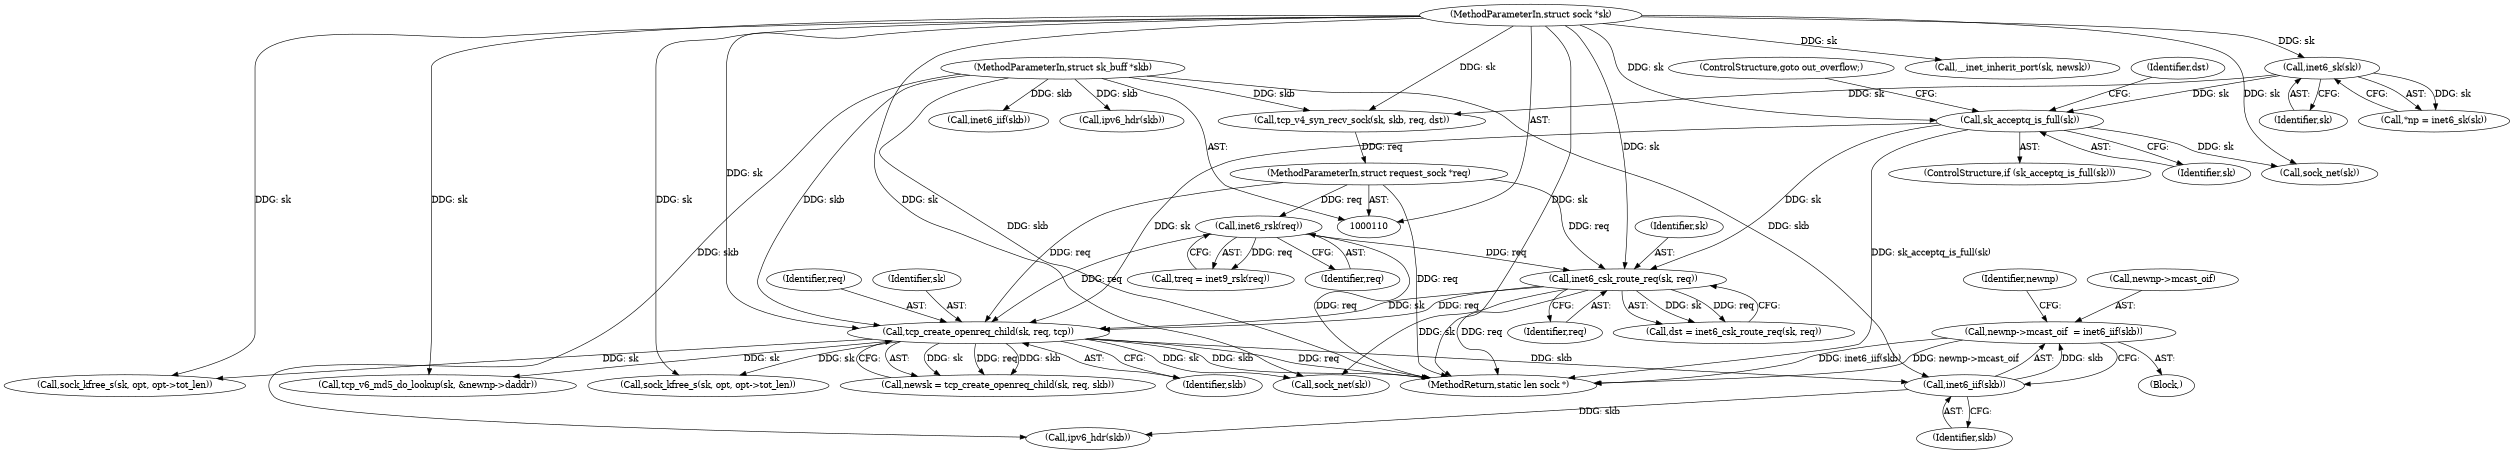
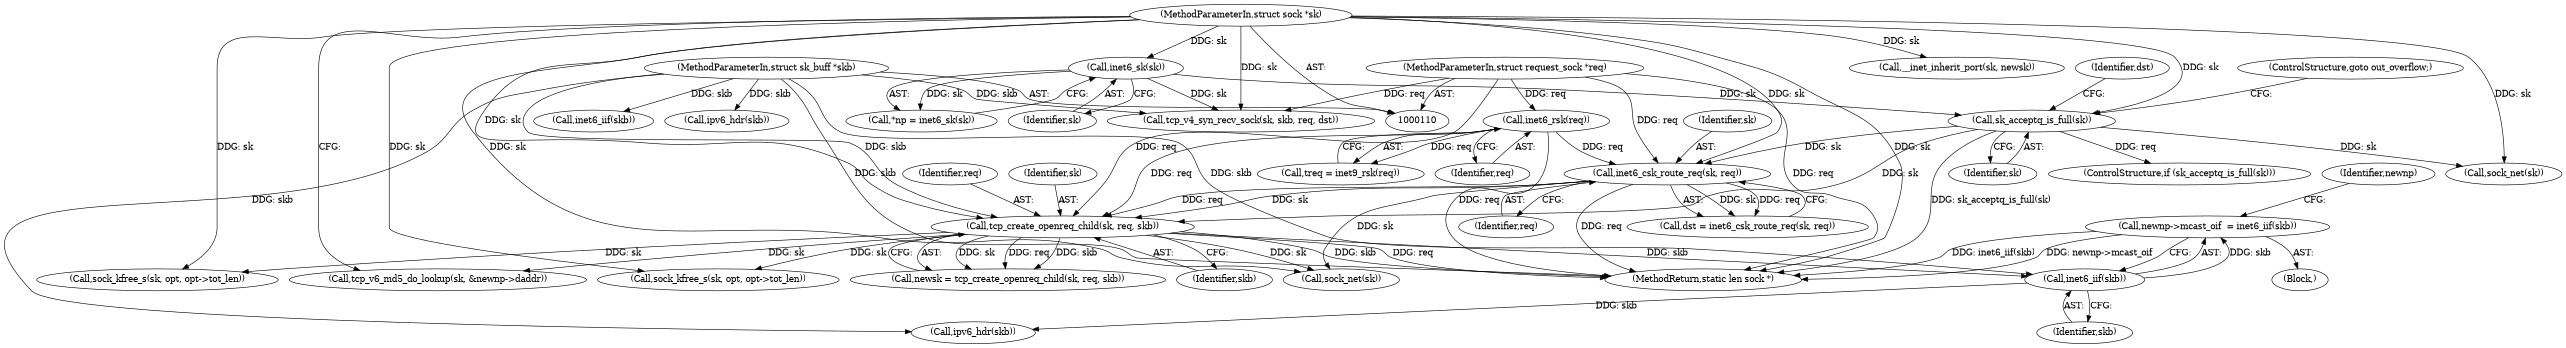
  digraph {
    n1 [label="(Call,newnp->mcast_oif  = inet6_iif(skb))"]
    n2 [label="(Call,inet6_iif(skb))"]
    n3 [label="(Block,)"]
    n4 [label="(MethodReturn,static len sock *)"]
    n5 [label="(Identifier,skb)"]
    n6 [label="(Call,ipv6_hdr(skb))"]
-   n7 [label="(Call,tcp_create_openreq_child(sk, req, tcp))"]
+   n7 [label="(Call,tcp_create_openreq_child(sk, req, skb))"]
    n8 [label="(Call,sock_kfree_s(sk, opt, opt->tot_len))"]
    n9 [label="(Identifier,skb)"]
    n10 [label="(Call,sock_net(sk))"]
    n11 [label="(Call,newsk = tcp_create_openreq_child(sk, req, skb))"]
    n12 [label="(Call,sock_kfree_s(sk, opt, opt->tot_len))"]
    n13 [label="(Call,tcp_v6_md5_do_lookup(sk, &newnp->daddr))"]
    n14 [label="(Call,sk_acceptq_is_full(sk))"]
    n15 [label="(Call,inet6_csk_route_req(sk, req))"]
    n16 [label="(ControlStructure,if (sk_acceptq_is_full(sk)))"]
    n17 [label="(Call,sock_net(sk))"]
    n18 [label="(Identifier,sk)"]
    n19 [label="(Call,dst = inet6_csk_route_req(sk, req))"]
    n20 [label="(Identifier,req)"]
    n21 [label="(Call,inet6_sk(sk))"]
    n22 [label="(Identifier,sk)"]
    n23 [label="(Call,*np = inet6_sk(sk))"]
    n24 [label="(Call,tcp_v4_syn_recv_sock(sk, skb, req, dst))"]
    n25 [label="(MethodParameterIn,struct sock *sk)"]
    n26 [label="(Call,__inet_inherit_port(sk, newsk))"]
    1000110
    n28 [label="(Call,inet6_rsk(req))"]
    n29 [label="(Call,treq = inet9_rsk(req))"]
    n30 [label="(Identifier,req)"]
    n31 [label="(MethodParameterIn,struct request_sock *req)"]
    n32 [label="(MethodParameterIn,struct sk_buff *skb)"]
    n33 [label="(Call,inet6_iif(skb))"]
    n34 [label="(Call,ipv6_hdr(skb))"]
    n35 [label="(ControlStructure,goto out_overflow;)"]
    n36 [label="(Identifier,sk)"]
    n37 [label="(Identifier,newnp)"]
    n38 [label="(Identifier,req)"]
    n39 [label="(Identifier,dst)"]
-   n40 [label="(Call,newnp->mcast_oif)"]
    n41 [label="(Identifier,sk)"]
    n1 -> n2 [label="CFG: "]
    n1 -> n3 [label="AST: "]
    n1 -> n4 [label="DDG: inet6_iif(skb)"]
    n1 -> n4 [label="DDG: newnp->mcast_oif"]
    n2 -> n1 [label="AST: "]
    n2 -> n1 [label="DDG: skb"]
    n2 -> n5 [label="CFG: "]
    n2 -> n6 [label="DDG: skb"]
    n5 -> n2 [label="AST: "]
    n7 -> n2 [label="DDG: skb"]
    n7 -> n4 [label="DDG: req"]
    n7 -> n4 [label="DDG: skb"]
    n7 -> n8 [label="DDG: sk"]
    n7 -> n9 [label="CFG: "]
    n7 -> n10 [label="DDG: sk"]
    n7 -> n11 [label="AST: "]
    n7 -> n11 [label="DDG: sk"]
    n7 -> n11 [label="DDG: req"]
    n7 -> n11 [label="DDG: skb"]
    n7 -> n12 [label="DDG: sk"]
    n7 -> n13 [label="DDG: sk"]
    n9 -> n7 [label="AST: "]
    n11 -> n7 [label="CFG: "]
    n14 -> n4 [label="DDG: sk_acceptq_is_full(sk)"]
    n14 -> n7 [label="DDG: sk"]
    n14 -> n15 [label="DDG: sk"]
-   n14 -> n16 [label="AST: "]
+   n14 -> n16 [label="DDG: req"]
    n14 -> n17 [label="DDG: sk"]
    n14 -> n18 [label="CFG: "]
    n15 -> n4 [label="DDG: req"]
    n15 -> n7 [label="DDG: sk"]
    n15 -> n7 [label="DDG: req"]
    n15 -> n10 [label="DDG: sk"]
    n15 -> n19 [label="AST: "]
    n15 -> n19 [label="DDG: sk"]
    n15 -> n19 [label="DDG: req"]
    n15 -> n20 [label="CFG: "]
    n18 -> n14 [label="AST: "]
    n19 -> n15 [label="CFG: "]
    n20 -> n15 [label="AST: "]
    n21 -> n14 [label="DDG: sk"]
    n21 -> n22 [label="CFG: "]
    n21 -> n23 [label="AST: "]
    n21 -> n23 [label="DDG: sk"]
    n21 -> n24 [label="DDG: sk"]
    n22 -> n21 [label="AST: "]
    n23 -> n21 [label="CFG: "]
    n25 -> n4 [label="DDG: sk"]
    n25 -> n7 [label="DDG: sk"]
    n25 -> n8 [label="DDG: sk"]
    n25 -> n10 [label="DDG: sk"]
    n25 -> n12 [label="DDG: sk"]
-   n25 -> n13 [label="DDG: sk"]
+   n25 -> n13 [label="CFG: "]
    n25 -> n14 [label="DDG: sk"]
    n25 -> n15 [label="DDG: sk"]
    n25 -> n17 [label="DDG: sk"]
    n25 -> n21 [label="DDG: sk"]
    n25 -> n24 [label="DDG: sk"]
    n25 -> n26 [label="DDG: sk"]
    n25 -> 1000110 [label="AST: "]
    n28 -> n4 [label="DDG: req"]
    n28 -> n7 [label="DDG: req"]
    n28 -> n15 [label="DDG: req"]
    n28 -> n29 [label="AST: "]
    n28 -> n29 [label="DDG: req"]
    n28 -> n30 [label="CFG: "]
    n29 -> n28 [label="CFG: "]
    n30 -> n28 [label="AST: "]
    n31 -> n4 [label="DDG: req"]
    n31 -> n7 [label="DDG: req"]
    n31 -> n15 [label="DDG: req"]
-   n24 -> n31 [label="DDG: req"]
+   n31 -> n24 [label="DDG: req"]
    n31 -> 1000110 [label="AST: "]
    n31 -> n28 [label="DDG: req"]
    n32 -> n2 [label="DDG: skb"]
    n32 -> n4 [label="DDG: skb"]
    n32 -> n6 [label="DDG: skb"]
    n32 -> n7 [label="DDG: skb"]
    n32 -> n24 [label="DDG: skb"]
    n32 -> 1000110 [label="AST: "]
    n32 -> n33 [label="DDG: skb"]
    n32 -> n34 [label="DDG: skb"]
    n35 -> n14 [label="CFG: "]
    n36 -> n15 [label="AST: "]
    n37 -> n1 [label="CFG: "]
    n38 -> n7 [label="AST: "]
    n39 -> n14 [label="CFG: "]
-   n40 -> n1 [label="AST: "]
    n41 -> n7 [label="AST: "]
  }
